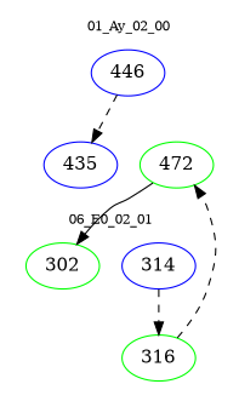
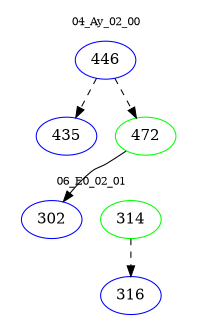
  digraph {
    node [color=blue]
    edge [color=black style=dashed]
    n1 [label=446]
    n2 [label=435]
    n3 [color=green label=472]
-   n4 [label=314]
-   n5 [color=green label=302]
-   n6 [color=green label=316]
+   n4 [color=green label=314]
+   n5 [label=302]
+   n6 [label=316]
    subgraph cluster_1 {
      color=white
      fontsize=10
-     label="01_Ay_02_00"
+     label="04_Ay_02_00"
      n1
      n2
      n3
    }
    subgraph cluster_2 {
      color=white
      fontsize=10
      label="06_E0_02_01"
      n4
      n5
      n6
    }
    n1 -> n2
-   n6 -> n3
+   n1 -> n3
    n3 -> n5 [style=solid]
    n4 -> n6
  }
